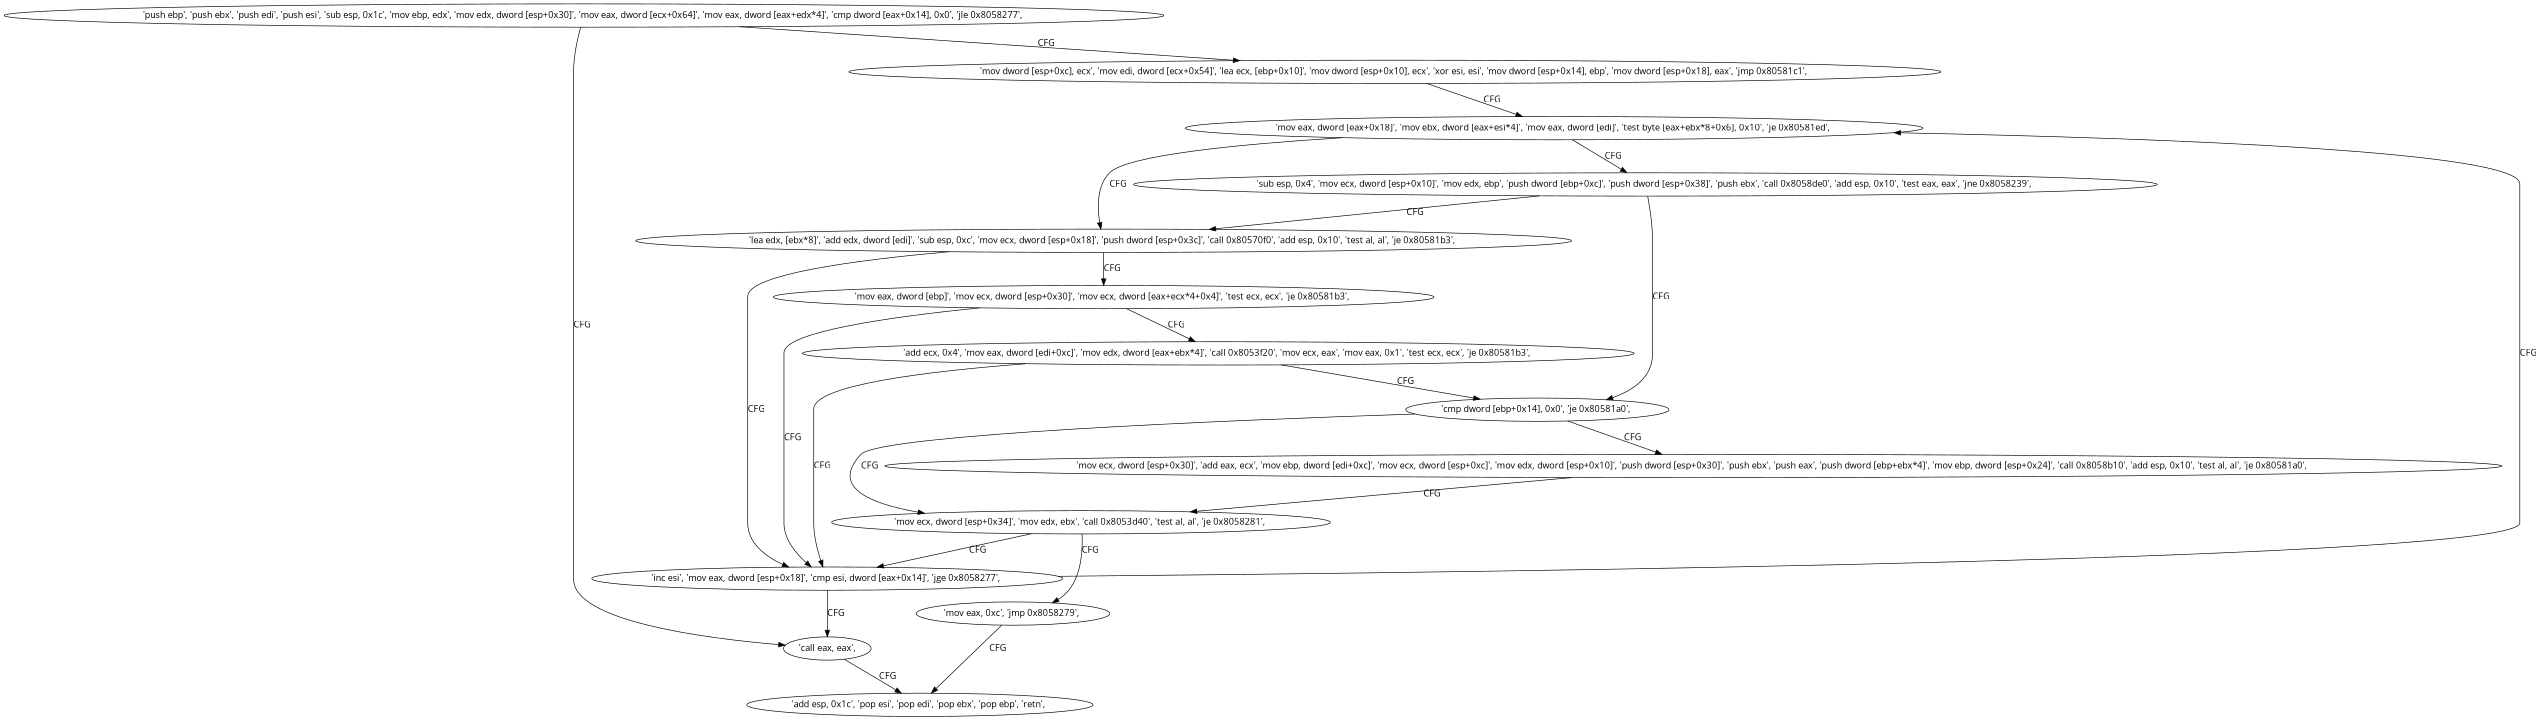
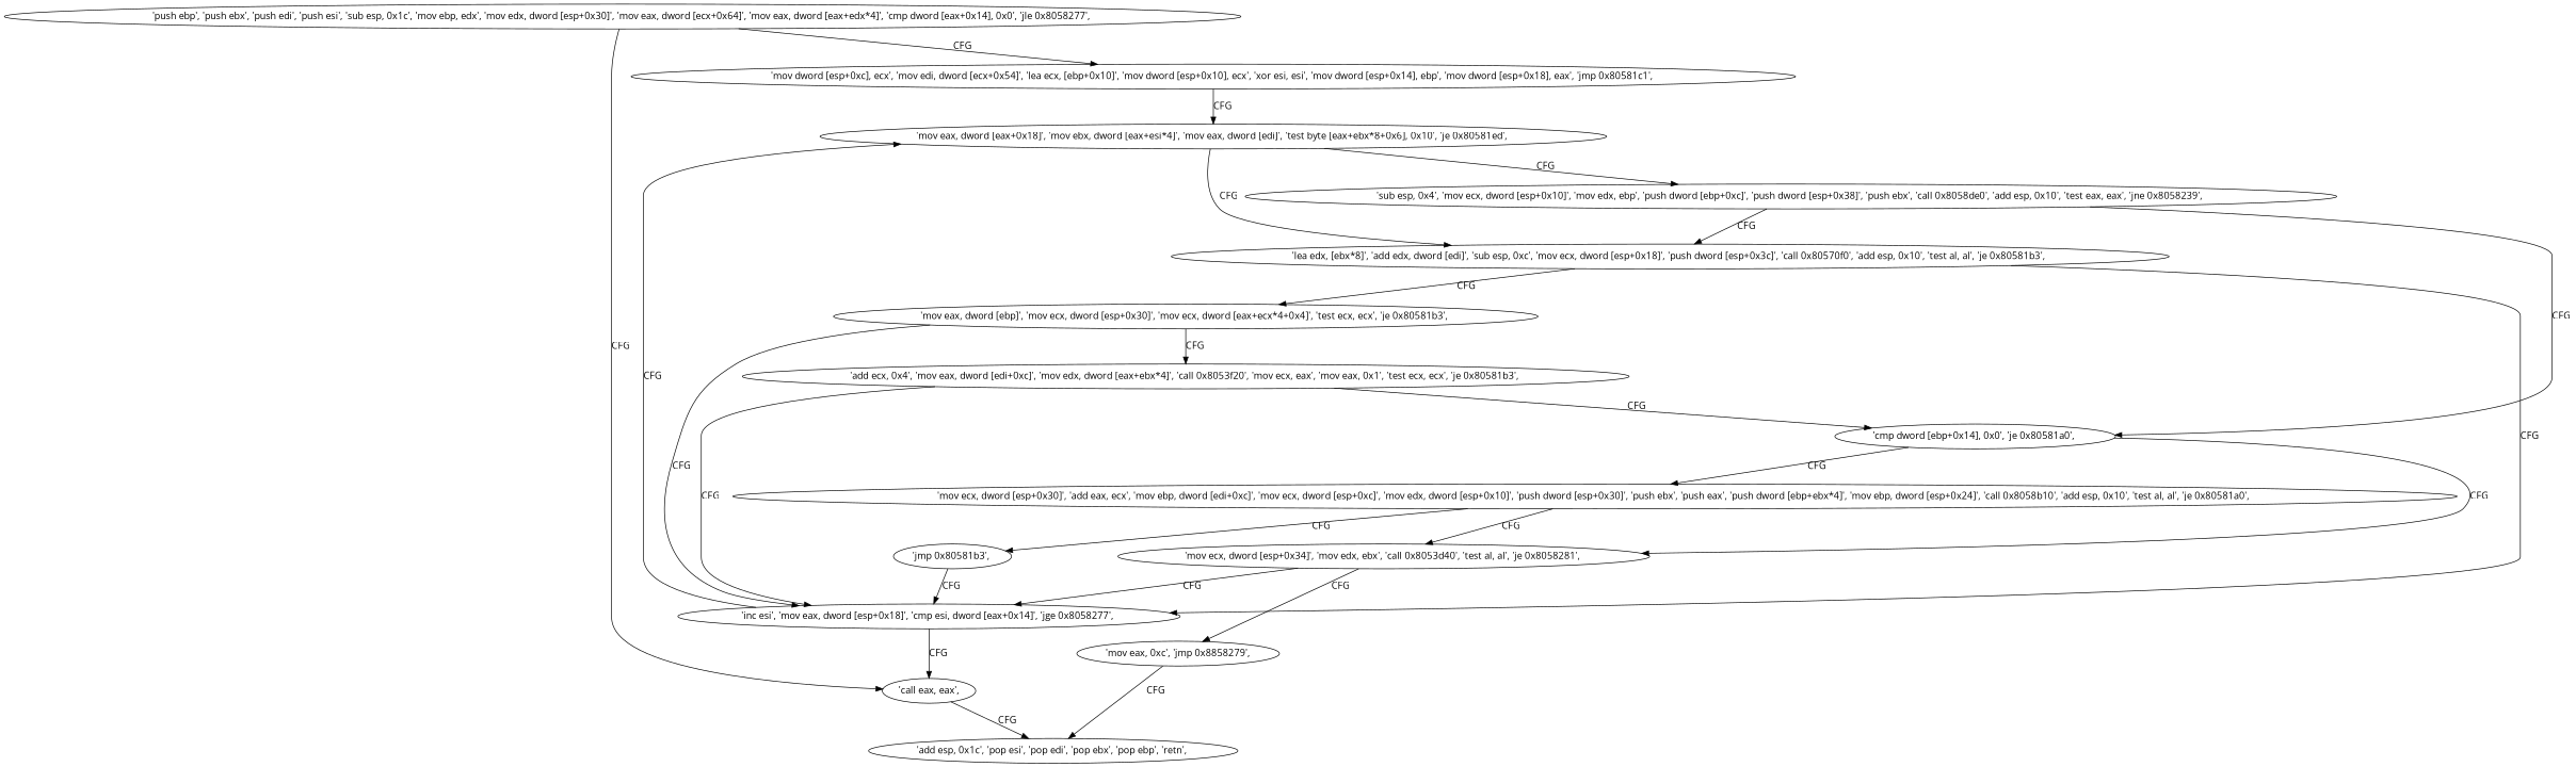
  digraph {
    fontname="Open Sans"
    node [fontname="Open Sans"]
    edge [fontname="Open Sans"]
    n1 [label="'push ebp', 'push ebx', 'push edi', 'push esi', 'sub esp, 0x1c', 'mov ebp, edx', 'mov edx, dword [esp+0x30]', 'mov eax, dword [ecx+0x64]', 'mov eax, dword [eax+edx*4]', 'cmp dword [eax+0x14], 0x0', 'jle 0x8058277', "]
    n2 [label="'call eax, eax',"]
    n3 [label="'mov dword [esp+0xc], ecx', 'mov edi, dword [ecx+0x54]', 'lea ecx, [ebp+0x10]', 'mov dword [esp+0x10], ecx', 'xor esi, esi', 'mov dword [esp+0x14], ebp', 'mov dword [esp+0x18], eax', 'jmp 0x80581c1', "]
    n4 [label="'add esp, 0x1c', 'pop esi', 'pop edi', 'pop ebx', 'pop ebp', 'retn', "]
    n5 [label="'mov eax, dword [eax+0x18]', 'mov ebx, dword [eax+esi*4]', 'mov eax, dword [edi]', 'test byte [eax+ebx*8+0x6], 0x10', 'je 0x80581ed', "]
    n6 [label="'lea edx, [ebx*8]', 'add edx, dword [edi]', 'sub esp, 0xc', 'mov ecx, dword [esp+0x18]', 'push dword [esp+0x3c]', 'call 0x80570f0', 'add esp, 0x10', 'test al, al', 'je 0x80581b3', "]
    n7 [label="'sub esp, 0x4', 'mov ecx, dword [esp+0x10]', 'mov edx, ebp', 'push dword [ebp+0xc]', 'push dword [esp+0x38]', 'push ebx', 'call 0x8058de0', 'add esp, 0x10', 'test eax, eax', 'jne 0x8058239', "]
    n8 [label="'inc esi', 'mov eax, dword [esp+0x18]', 'cmp esi, dword [eax+0x14]', 'jge 0x8058277', "]
    n9 [label="'mov eax, dword [ebp]', 'mov ecx, dword [esp+0x30]', 'mov ecx, dword [eax+ecx*4+0x4]', 'test ecx, ecx', 'je 0x80581b3', "]
    n10 [label="'cmp dword [ebp+0x14], 0x0', 'je 0x80581a0', "]
    n11 [label="'add ecx, 0x4', 'mov eax, dword [edi+0xc]', 'mov edx, dword [eax+ebx*4]', 'call 0x8053f20', 'mov ecx, eax', 'mov eax, 0x1', 'test ecx, ecx', 'je 0x80581b3', "]
    n12 [label="'mov ecx, dword [esp+0x34]', 'mov edx, ebx', 'call 0x8053d40', 'test al, al', 'je 0x8058281', "]
    n13 [label="'mov ecx, dword [esp+0x30]', 'add eax, ecx', 'mov ebp, dword [edi+0xc]', 'mov ecx, dword [esp+0xc]', 'mov edx, dword [esp+0x10]', 'push dword [esp+0x30]', 'push ebx', 'push eax', 'push dword [ebp+ebx*4]', 'mov ebp, dword [esp+0x24]', 'call 0x8058b10', 'add esp, 0x10', 'test al, al', 'je 0x80581a0', "]
-   n14 [label="'mov eax, 0xc', 'jmp 0x8058279', "]
+   n14 [label="'mov eax, 0xc', 'jmp 0x8858279',"]
+   n15 [label="'jmp 0x80581b3', "]
    n1 -> n2 [label=CFG]
    n1 -> n3 [label=CFG]
    n2 -> n4 [label=CFG]
    n3 -> n5 [label=CFG]
    n5 -> n6 [label=CFG]
    n5 -> n7 [label=CFG]
    n6 -> n8 [label=CFG]
    n6 -> n9 [label=CFG]
    n7 -> n6 [label=CFG]
    n7 -> n10 [label=CFG]
    n8 -> n2 [label=CFG]
    n8 -> n5 [label=CFG]
    n9 -> n8 [label=CFG]
    n9 -> n11 [label=CFG]
    n10 -> n12 [label=CFG]
    n10 -> n13 [label=CFG]
    n11 -> n8 [label=CFG]
    n11 -> n10 [label=CFG]
    n12 -> n8 [label=CFG]
    n12 -> n14 [label=CFG]
    n13 -> n12 [label=CFG]
+   n13 -> n15 [label=CFG]
    n14 -> n4 [label=CFG]
+   n15 -> n8 [label=CFG]
  }
